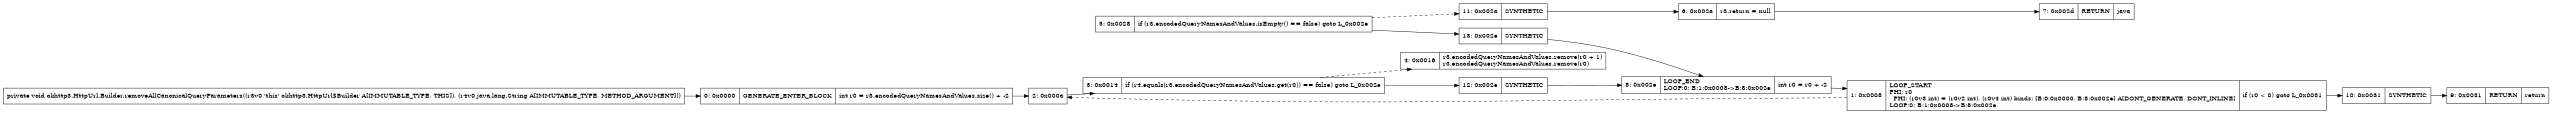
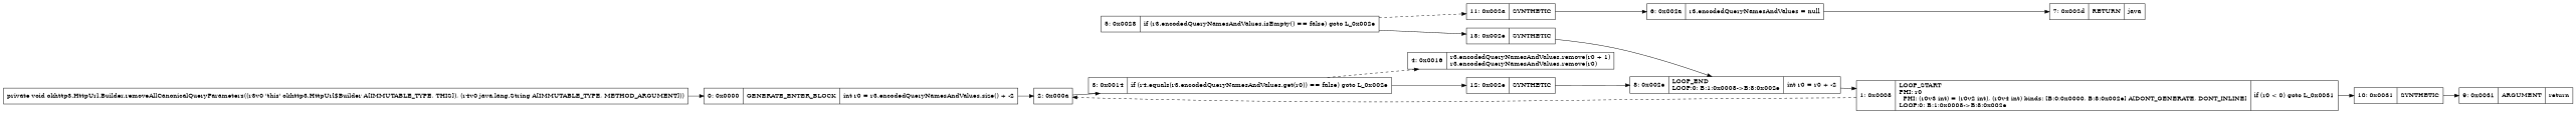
  digraph {
    rankdir=LR
    node [shape=record]
    n1 [label="{0\:\ 0x0000|GENERATE_ENTER_BLOCK\l|int r0 = r3.encodedQueryNamesAndValues.size() + \-2\l}"]
    n2 [label="{2\:\ 0x000a}"]
    n3 [label="{1\:\ 0x0008|LOOP_START\lPHI: r0 \l  PHI: (r0v3 int) = (r0v2 int), (r0v4 int) binds: [B:0:0x0000, B:8:0x002e] A[DONT_GENERATE, DONT_INLINE]\lLOOP:0: B:1:0x0008\-\>B:8:0x002e\l|if (r0 \< 0) goto L_0x0031\l}"]
    n4 [label="{10\:\ 0x0031|SYNTHETIC\l}"]
    n5 [label="{3\:\ 0x0014|if (r4.equals(r3.encodedQueryNamesAndValues.get(r0)) == false) goto L_0x002e\l}"]
-   n6 [label="{9\:\ 0x0031|RETURN\l|return\l}"]
+   n6 [label="{9\:\ 0x0031|ARGUMENT\l|return\l}"]
    n7 [label="{4\:\ 0x0016|r3.encodedQueryNamesAndValues.remove(r0 + 1)\lr3.encodedQueryNamesAndValues.remove(r0)\l}"]
    n8 [label="{12\:\ 0x002e|SYNTHETIC\l}"]
    n9 [label="{8\:\ 0x002e|LOOP_END\lLOOP:0: B:1:0x0008\-\>B:8:0x002e\l|int r0 = r0 + \-2\l}"]
    n10 [label="{5\:\ 0x0028|if (r3.encodedQueryNamesAndValues.isEmpty() == false) goto L_0x002e\l}"]
    n11 [label="{11\:\ 0x002a|SYNTHETIC\l}"]
    n12 [label="{13\:\ 0x002e|SYNTHETIC\l}"]
-   n13 [label="{6\:\ 0x002a|r3.return = null\l}"]
+   n13 [label="{6\:\ 0x002a|r3.encodedQueryNamesAndValues = null\l}"]
    n14 [label="{7\:\ 0x002d|RETURN\l|java\l}"]
    n15 [label="{private void okhttp3.HttpUrl.Builder.removeAllCanonicalQueryParameters((r3v0 'this' okhttp3.HttpUrl$Builder A[IMMUTABLE_TYPE, THIS]), (r4v0 java.lang.String A[IMMUTABLE_TYPE, METHOD_ARGUMENT])) }"]
    n1 -> n2
    n2 -> n5
    n3 -> n2 [style=dashed]
    n3 -> n4
    n4 -> n6
    n5 -> n7 [style=dashed]
    n5 -> n8
    n8 -> n9
    n9 -> n3
    n10 -> n11 [style=dashed]
    n10 -> n12
    n11 -> n13
    n12 -> n9
    n13 -> n14
    n15 -> n1
  }
